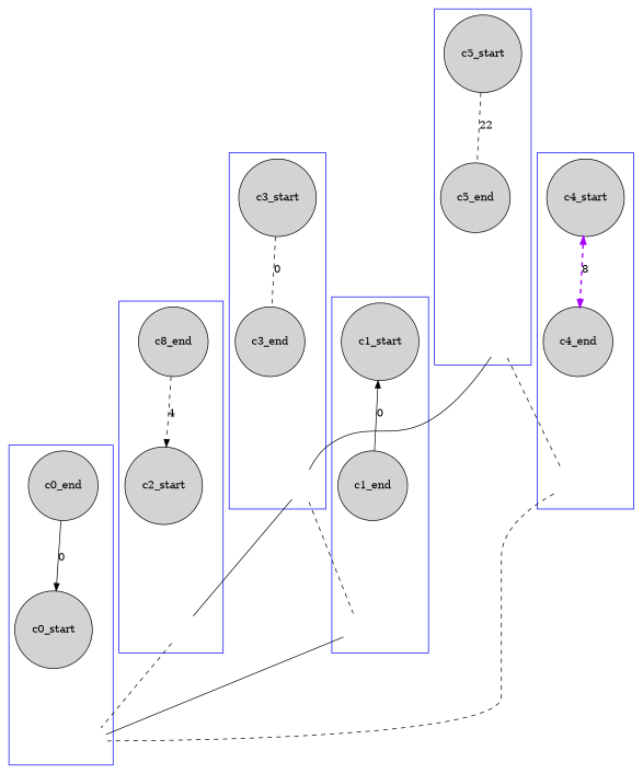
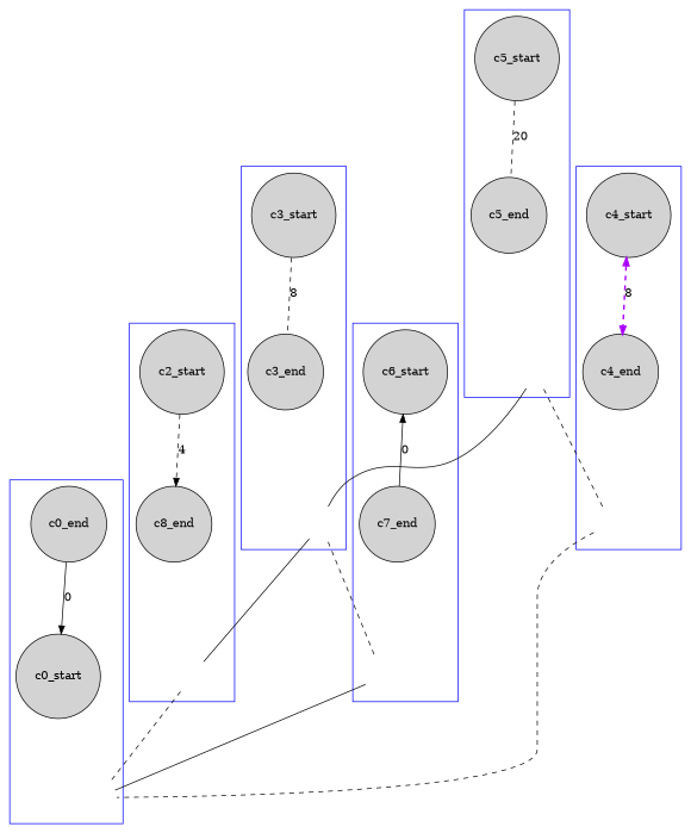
  digraph {
    node [shape=circle style=filled]
    edge [dir=none labeldistance=1.5 minlen=2 style=invis]
    c0_start [width=.25]
    c0_end [width=.25]
    c0 [style=invis width=.25]
    c2_start [width=.25]
    n5 [label=c8_end width=.25]
    c2 [style=invis width=.25]
-   c1_start [width=.25]
-   c1_end [width=.25]
+   c1_start [width=.25 label=c6_start]
+   c1_end [width=.25 label=c7_end]
    c1 [style=invis width=.25]
    c3_start [width=.25]
    c3_end [width=.25]
    c3 [style=invis width=.25]
    c4_start [width=.25]
    c4_end [width=.25]
    c4 [style=invis width=.25]
    c5_start [width=.25]
    c5_end [width=.25]
    c5 [style=invis width=.25]
    subgraph cluster_1 {
      color=blue
      c0_start
      c0_end
      c0
    }
    subgraph cluster_2 {
      color=blue
      c2_start
      n5
      c2
    }
    subgraph cluster_3 {
      color=blue
      c1_start
      c1_end
      c1
    }
    subgraph cluster_4 {
      color=blue
      c3_start
      c3_end
      c3
    }
    subgraph cluster_5 {
      color=blue
      c4_start
      c4_end
      c4
    }
    subgraph cluster_6 {
      color=blue
      c5_start
      c5_end
      c5
    }
    c0_start -> c0
    c0_end -> c0_start [constraint=true label=0 style=solid dir=""]
    c0_end -> c0
-   n5 -> c2_start [color="#000000" constraint=true dir=forward label=4 penwidth=1 style=dashed]
+   c2_start -> n5 [color="#000000" constraint=true dir=forward label=4 penwidth=1 style=dashed]
    c2_start -> c2
    n5 -> c2
    c2 -> c0 [style=dashed]
    c1_start -> c1_end [color="#000000" constraint=true dir=back label=0 penwidth=1 style=solid]
    c1_start -> c1
    c1_end -> c1
    c1 -> c0 [style=solid]
-   c3_start -> c3_end [color="#000000" constraint=true label=0 penwidth=1 style=dashed]
+   c3_start -> c3_end [color="#000000" constraint=true label=8 penwidth=1 style=dashed]
    c3_start -> c3
    c3_end -> c3
    c3 -> c2 [style=solid]
    c3 -> c1 [style=dashed]
    c4_start -> c4_end [color="#AA00FF" constraint=true dir=both label=8 penwidth=2 style=dashed]
    c4_start -> c4
    c4_end -> c4
    c4 -> c0 [style=dashed]
-   c5_start -> c5_end [constraint=true label=22 style=dashed]
+   c5_start -> c5_end [constraint=true label=20 style=dashed]
    c5_start -> c5
    c5_end -> c5
    c5 -> c3 [style=solid]
    c5 -> c4 [style=dashed]
  }
